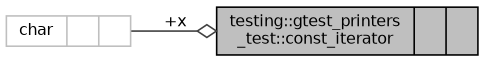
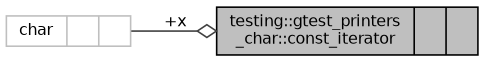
  digraph {
    rankdir=LR
    node [fontname=Helvetica fontsize=10 shape=record]
-   n1 [color=black fillcolor=grey75 fontcolor=black height=0.2 label="{testing::gtest_printers\l_test::const_iterator\n||}" style=filled width=0.4]
+   n1 [color=black fillcolor=grey75 fontcolor=black height=0.2 label="{testing::gtest_printers\l_char::const_iterator\n||}" style=filled width=0.4]
    n2 [color=grey75 height=0.2 label="{char\n||}" width=0.4]
    n2 -> n1 [arrowhead=odiamond color=grey25 fontname=Helvetica fontsize=10 label=" +x" labelfontname=Helvetica labelfontsize=10 style=solid]
  }
